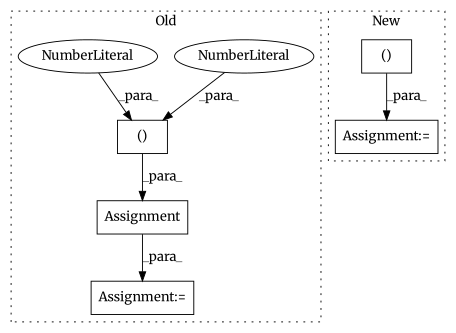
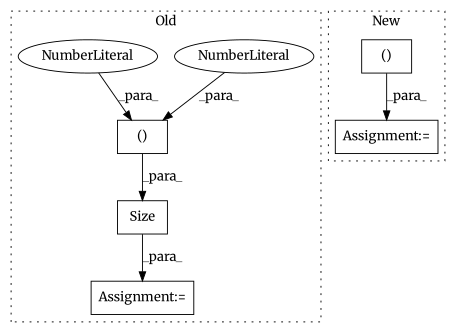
  digraph {
    fontname=Merriweather
    node [a=7 l=1 s=11299 shape=box fontname=Merriweather]
    edge [fontname=Merriweather]
-   n1 [a=32 l="10,2" label=Assignment s="11289,11314"]
+   n1 [a=32 l="10,2" label=Size s="11289,11314"]
    n2 [label="Assignment:=" s=11261]
    n3 [a=106 l=15 label="()"]
    n4 [a=34 label=NumberLiteral shape=ellipse]
    n5 [a=34 label=NumberLiteral s=11313 shape=ellipse]
    n6 [a=106 l=36 label="()" s=11878]
    n7 [l="53,3" label="Assignment:=" s="11808,11914"]
    subgraph cluster_1 {
      label=Old
      style=dotted
      n1
      n2
      n3
      n4
      n5
    }
    subgraph cluster_2 {
      label=New
      style=dotted
      n6
      n7
    }
    n1 -> n2 [label=_para_]
    n3 -> n1 [label=_para_]
    n4 -> n3 [label=_para_]
    n5 -> n3 [label=_para_]
    n6 -> n7 [label=_para_]
  }
